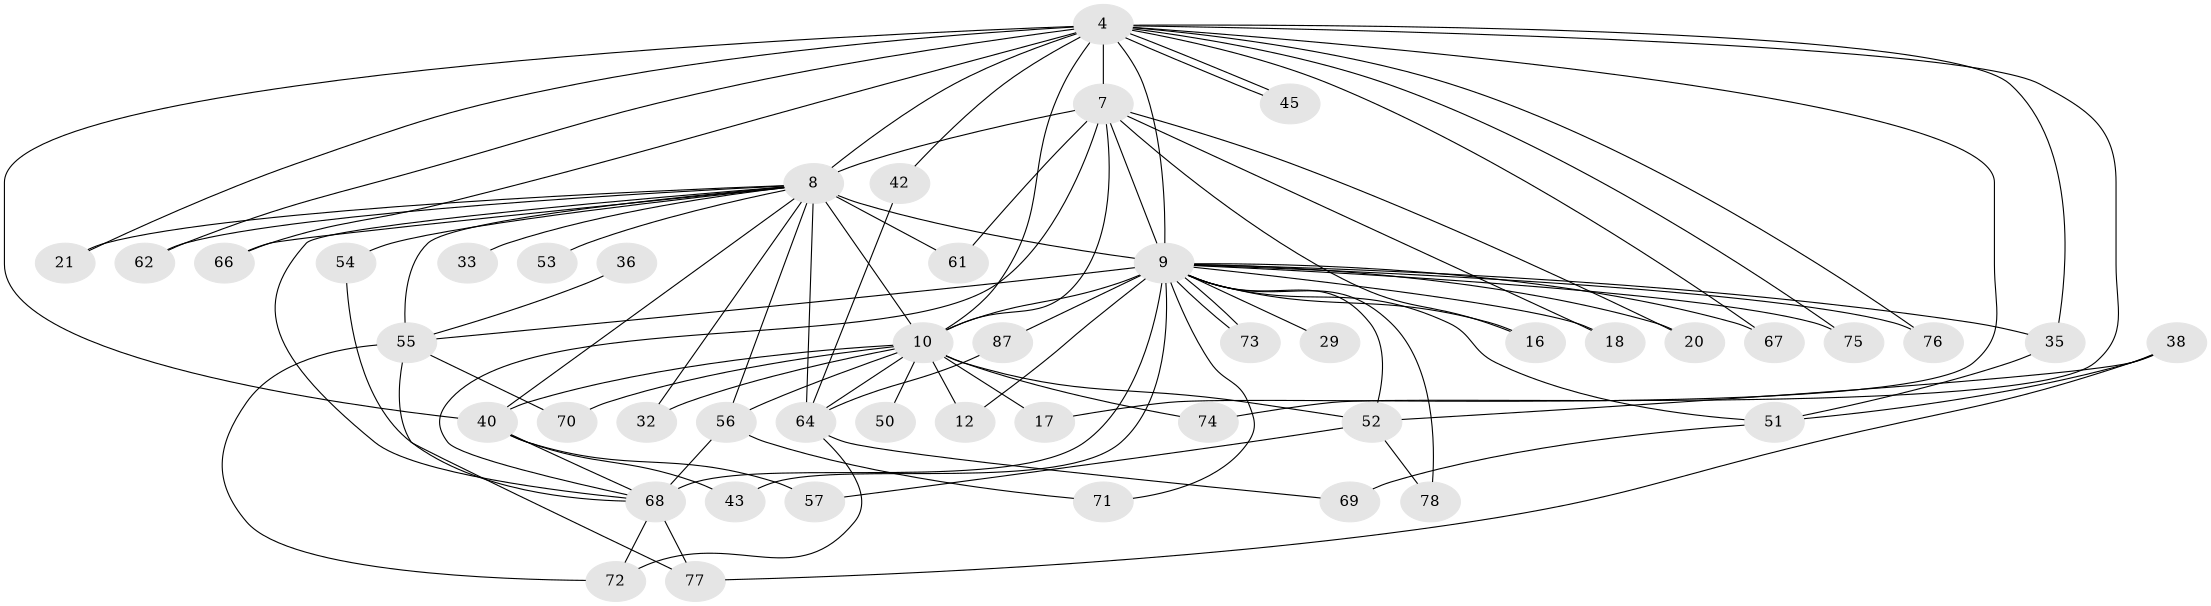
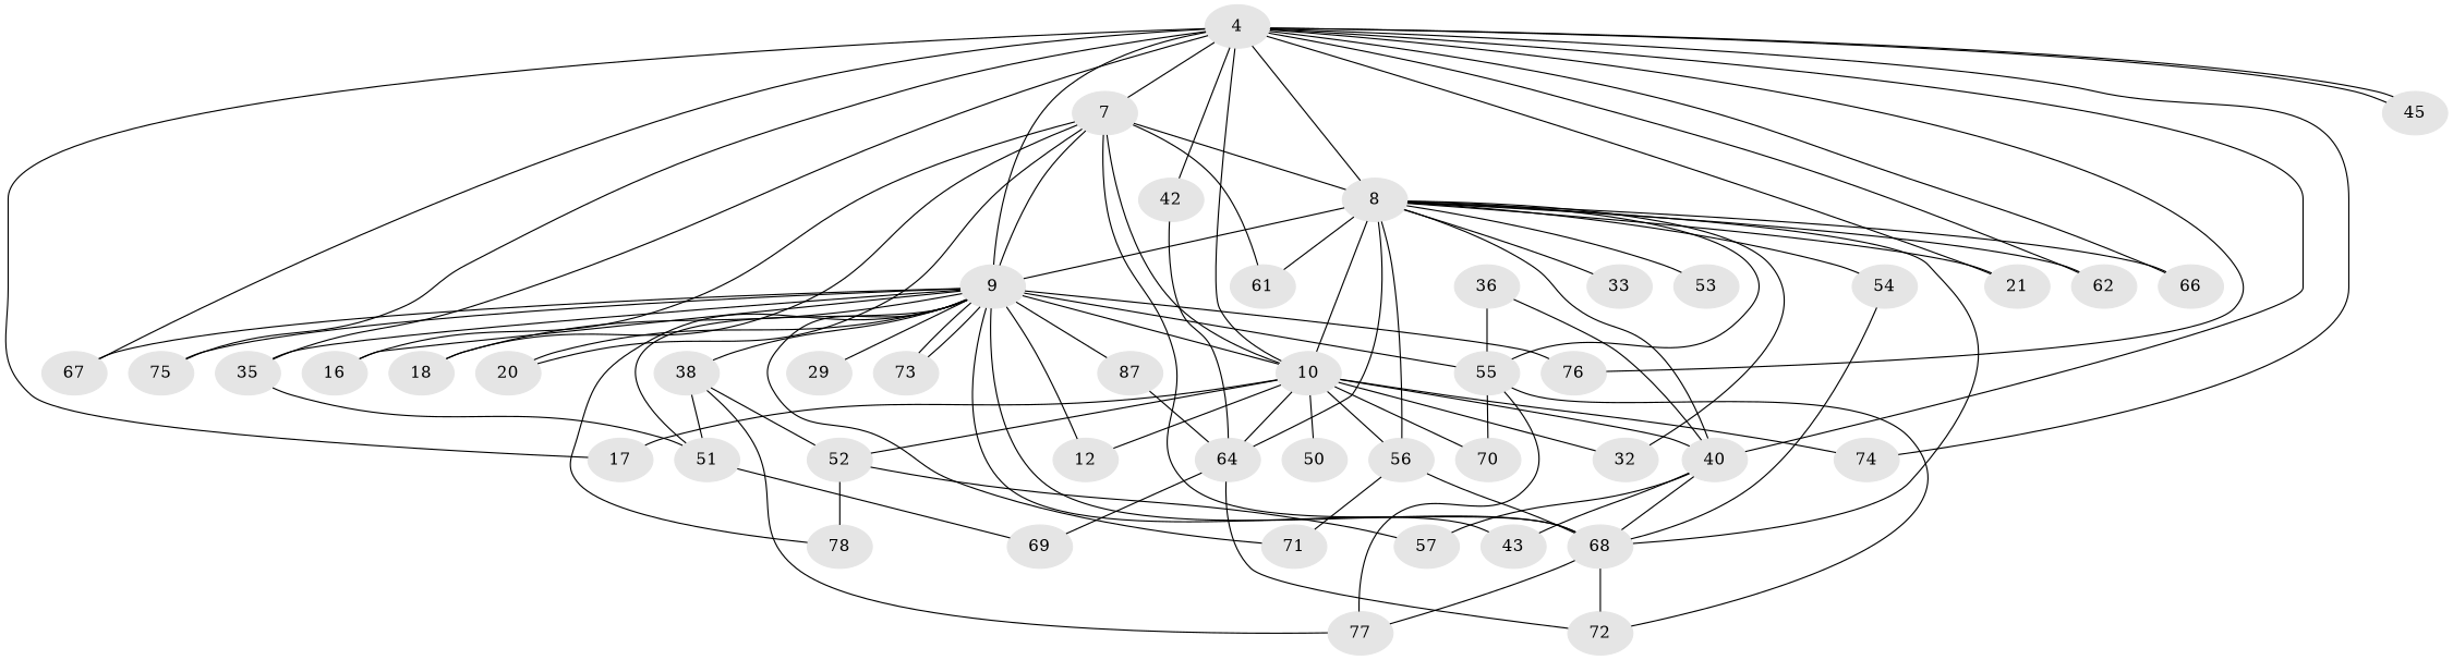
  graph {
    node [color=gray90 style=filled]
    4 [super="+2"]
    7 [super="+1"]
    8 [super="+3"]
    9 [super="+5"]
    10 [super="+6"]
    17
    21
    35 [super="+14"]
    40 [super="+30+34"]
    42
    45
    62
    66
    67
    74
    75 [super="+59"]
    76
    16
    18
    20
    61
    68 [super="+37+65+44"]
    32
    33
    53
    54
    55 [super="+28+48"]
    56 [super="+25"]
    64 [super="+13+31"]
    38 [super="+24"]
    12
    29
    43
    n34 [label=87 super="+23"]
    51 [super="+46"]
    71
    73
    78 [super="+41"]
    50
    52
    70
    77 [super="+49"]
    57
    72 [super="+58"]
    69 [super="+22"]
    36
    4 -- 7 [weight=4]
    4 -- 8 [weight=4]
    4 -- 9 [weight=4]
    4 -- 10 [weight=4]
    4 -- 17
    4 -- 21
    4 -- 35 [weight=2]
    4 -- 40
    4 -- 42
    4 -- 45
    4 -- 45
    4 -- 62
    4 -- 66
    4 -- 67
    4 -- 74
    4 -- 75 [weight=2]
    4 -- 76
    7 -- 8 [weight=4]
    7 -- 9 [weight=4]
    7 -- 10 [weight=4]
    7 -- 16
    7 -- 18
    7 -- 20
    7 -- 61
    7 -- 68
    8 -- 9 [weight=4]
    8 -- 10 [weight=4]
    8 -- 21
    8 -- 40 [weight=4]
    8 -- 62
    8 -- 66
    8 -- 61
    8 -- 68
    8 -- 32
    8 -- 33
    8 -- 53 [weight=2]
    8 -- 54 [weight=2]
    8 -- 55 [weight=3]
    8 -- 56
    8 -- 64 [weight=4]
    9 -- 10 [weight=4]
    9 -- 35
    9 -- 67
    9 -- 75
    9 -- 76
    9 -- 16
    9 -- 18
    9 -- 20
    9 -- 68 [weight=5]
    9 -- 55
-   9 -- 52
+   9 -- 38
    9 -- 12
    9 -- 29 [weight=2]
    9 -- 43
    9 -- n34 [weight=2]
    9 -- 51
    9 -- 71
    9 -- 73
    9 -- 73
    9 -- 78
    10 -- 17
    10 -- 40
    10 -- 74
    10 -- 32
    10 -- 56
    10 -- 64
    10 -- 12
    10 -- 50 [weight=2]
    10 -- 52
    10 -- 70
    35 -- 51
    40 -- 68
    40 -- 43
    40 -- 57
    42 -- 64
    68 -- 77
    68 -- 72
    54 -- 68
    55 -- 70
    55 -- 77
    55 -- 72
    56 -- 68
    56 -- 71
    64 -- 72
    64 -- 69
    38 -- 51
    38 -- 52
    38 -- 77
    n34 -- 64
    51 -- 69
    52 -- 78
    52 -- 57
+   36 -- 40
    36 -- 55
  }
